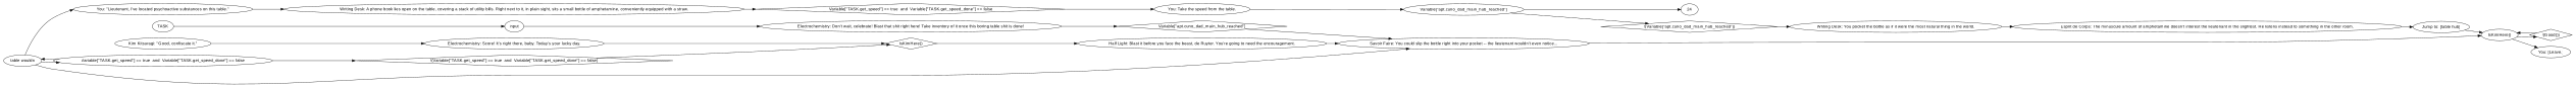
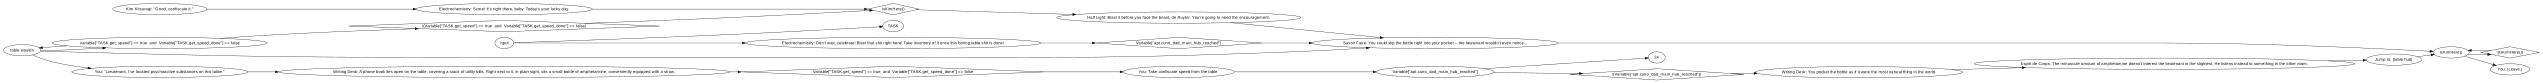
  digraph {
    fontname="Liberation Sans"
    rankdir=LR
    node [fontname="Liberation Sans"]
    edge [fontname="Liberation Sans"]
    n1 [label=TASK]
    n2 [label=input]
    n3 [label="Electrochemistry: Don't wait, celebrate! Blast that shit right here! Take inventory of it once this boring table shit is done!"]
    n4 [label="Variable[\"apt.cuno_dad_main_hub_reached\"]" shape=diamond]
    n5 [label="Jump to: [table hub]"]
    n6 [label="IsKimHere()"]
-   n7 [label="!(Good())" shape=diamond]
+   n7 [label="!(IsKimHere())" shape=diamond]
    n8 [label="You: [Leave.]"]
    n9 [label="You: \"Lieutenant, I've located psychoactive substances on this table.\""]
    n10 [label="Writing Desk: A phone book lies open on the table, covering a stack of utility bills. Right next to it, in plain sight, sits a small bottle of amphetamine, conveniently equipped with a straw."]
    n11 [label="Variable[\"TASK.get_speed\"] == true  and  Variable[\"TASK.get_speed_done\"] == false" shape=diamond]
    n12 [label="Kim Kitsuragi: \"Good, confiscate it.\""]
    n13 [label="Electrochemistry: Score! It's right there, baby. Today's your lucky day."]
    n14 [label="IsKimHere()" shape=diamond]
-   n15 [label="You: Take the speed from the table."]
+   n15 [label="You: Take confiscate speed from the table."]
    n16 [label="Savoir Faire: You could slip the bottle right into your pocket -- the lieutenant wouldn't even notice..."]
    n17 [label="Esprit de Corps: The minuscule amount of amphetamine doesn't interest the lieutenant in the slightest. He listens instead to something in the other room."]
    n18 [label="Half Light: Blast it before you face the beast, de Ruyter. You're going to need the encouragement."]
    n19 [label="Variable[\"apt.cuno_dad_main_hub_reached\"]"]
    n20 [label="!(Variable[\"apt.cuno_dad_main_hub_reached\"])" shape=diamond]
    24
    n22 [label="Variable[\"TASK.get_speed\"] == true  and  Variable[\"TASK.get_speed_done\"] == false"]
    n23 [label="!(Variable[\"TASK.get_speed\"] == true  and  Variable[\"TASK.get_speed_done\"] == false)" shape=diamond]
    n24 [label="table wouldn"]
    n25 [label="Writing Desk: You pocket the bottle as if it were the most natural thing in the world."]
-   n1 -> n2
+   n2 -> n1
    n2 -> n3
    n3 -> n4
    n4 -> n16
    n5 -> n6
    n6 -> n7
    n6 -> n8
    n7 -> n6
    n9 -> n10
    n10 -> n11
    n11 -> n15
    n12 -> n13
    n13 -> n14
    n14 -> n18
    n15 -> n19
    n16 -> n6
    n17 -> n5
    n18 -> n16
    n19 -> n20
    n19 -> 24
    n20 -> n25
    n22 -> n23
    n22 -> n24
    n23 -> n14
    n24 -> n9
    n24 -> n16
    n24 -> n22
    n25 -> n17
  }
